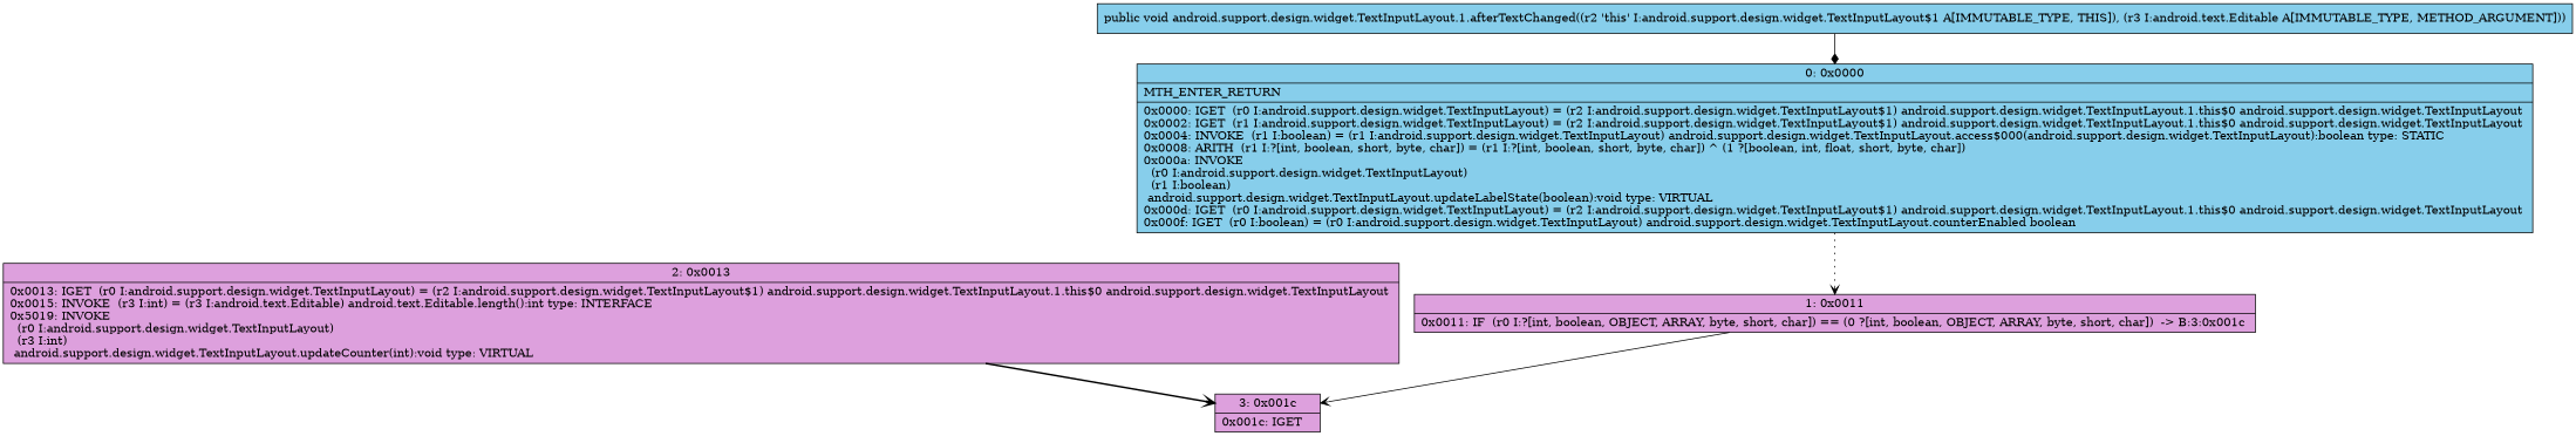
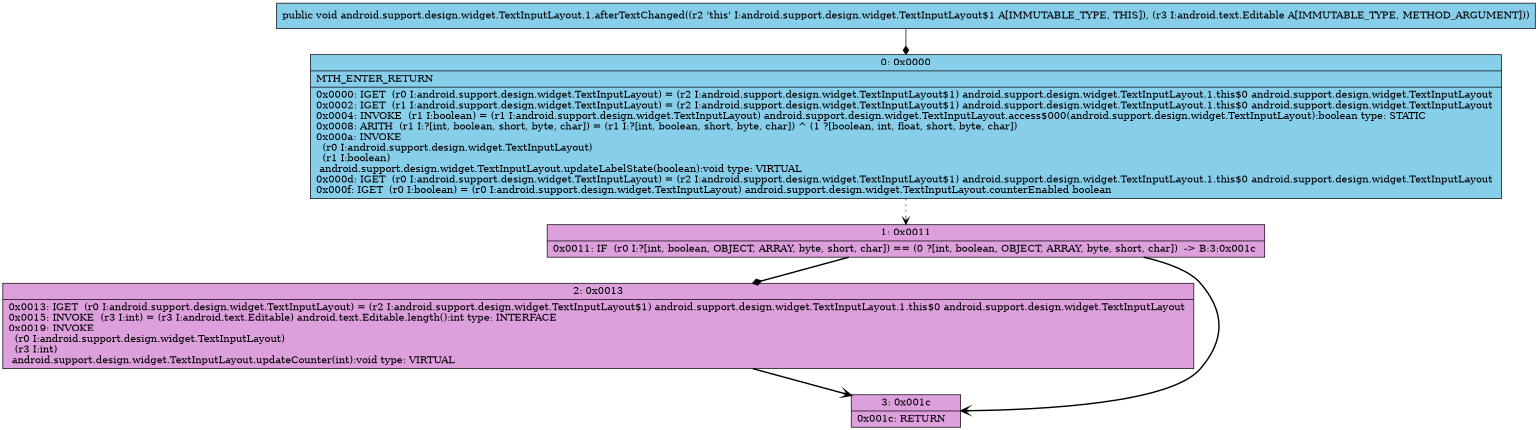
  digraph {
    node [fillcolor=plum shape=record style=filled]
    edge [arrowhead=vee style=bold]
    n1 [fillcolor=skyblue label="{0\:\ 0x0000|MTH_ENTER_RETURN\l|0x0000: IGET  (r0 I:android.support.design.widget.TextInputLayout) = (r2 I:android.support.design.widget.TextInputLayout$1) android.support.design.widget.TextInputLayout.1.this$0 android.support.design.widget.TextInputLayout \l0x0002: IGET  (r1 I:android.support.design.widget.TextInputLayout) = (r2 I:android.support.design.widget.TextInputLayout$1) android.support.design.widget.TextInputLayout.1.this$0 android.support.design.widget.TextInputLayout \l0x0004: INVOKE  (r1 I:boolean) = (r1 I:android.support.design.widget.TextInputLayout) android.support.design.widget.TextInputLayout.access$000(android.support.design.widget.TextInputLayout):boolean type: STATIC \l0x0008: ARITH  (r1 I:?[int, boolean, short, byte, char]) = (r1 I:?[int, boolean, short, byte, char]) ^ (1 ?[boolean, int, float, short, byte, char]) \l0x000a: INVOKE  \l  (r0 I:android.support.design.widget.TextInputLayout)\l  (r1 I:boolean)\l android.support.design.widget.TextInputLayout.updateLabelState(boolean):void type: VIRTUAL \l0x000d: IGET  (r0 I:android.support.design.widget.TextInputLayout) = (r2 I:android.support.design.widget.TextInputLayout$1) android.support.design.widget.TextInputLayout.1.this$0 android.support.design.widget.TextInputLayout \l0x000f: IGET  (r0 I:boolean) = (r0 I:android.support.design.widget.TextInputLayout) android.support.design.widget.TextInputLayout.counterEnabled boolean \l}"]
    n2 [label="{1\:\ 0x0011|0x0011: IF  (r0 I:?[int, boolean, OBJECT, ARRAY, byte, short, char]) == (0 ?[int, boolean, OBJECT, ARRAY, byte, short, char])  \-\> B:3:0x001c \l}"]
-   n3 [label="{2\:\ 0x0013|0x0013: IGET  (r0 I:android.support.design.widget.TextInputLayout) = (r2 I:android.support.design.widget.TextInputLayout$1) android.support.design.widget.TextInputLayout.1.this$0 android.support.design.widget.TextInputLayout \l0x0015: INVOKE  (r3 I:int) = (r3 I:android.text.Editable) android.text.Editable.length():int type: INTERFACE \l0x5019: INVOKE  \l  (r0 I:android.support.design.widget.TextInputLayout)\l  (r3 I:int)\l android.support.design.widget.TextInputLayout.updateCounter(int):void type: VIRTUAL \l}"]
-   n4 [label="{3\:\ 0x001c|0x001c: IGET   \l}"]
+   n3 [label="{2\:\ 0x0013|0x0013: IGET  (r0 I:android.support.design.widget.TextInputLayout) = (r2 I:android.support.design.widget.TextInputLayout$1) android.support.design.widget.TextInputLayout.1.this$0 android.support.design.widget.TextInputLayout \l0x0015: INVOKE  (r3 I:int) = (r3 I:android.text.Editable) android.text.Editable.length():int type: INTERFACE \l0x0019: INVOKE  \l  (r0 I:android.support.design.widget.TextInputLayout)\l  (r3 I:int)\l android.support.design.widget.TextInputLayout.updateCounter(int):void type: VIRTUAL \l}"]
+   n4 [label="{3\:\ 0x001c|0x001c: RETURN   \l}"]
    n5 [fillcolor=skyblue label="{public void android.support.design.widget.TextInputLayout.1.afterTextChanged((r2 'this' I:android.support.design.widget.TextInputLayout$1 A[IMMUTABLE_TYPE, THIS]), (r3 I:android.text.Editable A[IMMUTABLE_TYPE, METHOD_ARGUMENT])) }"]
    n1 -> n2 [style=dotted]
-   n2 -> n4 [style=solid]
+   n2 -> n3 [arrowhead=diamond]
+   n2 -> n4
    n3 -> n4
    n5 -> n1 [arrowhead=diamond style=solid]
  }
